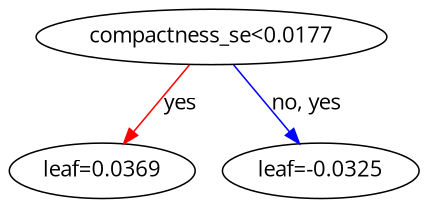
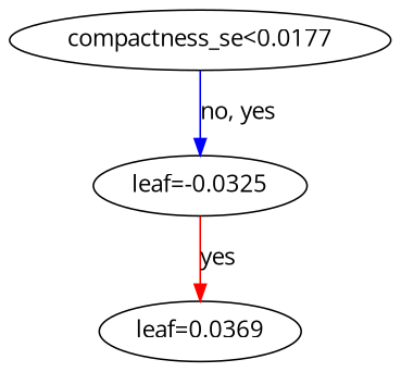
  digraph {
    fontname="Open Sans"
    rankdir=UD
    node [fontname="Open Sans"]
    edge [fontname="Open Sans"]
    n1 [label="compactness_se<0.0177"]
    n2 [label="leaf=0.0369"]
    n3 [label="leaf=-0.0325"]
-   n1 -> n2 [color="#FF0000" label=yes]
+   n3 -> n2 [color="#FF0000" label=yes]
    n1 -> n3 [color="#0000FF" label="no, yes"]
  }
